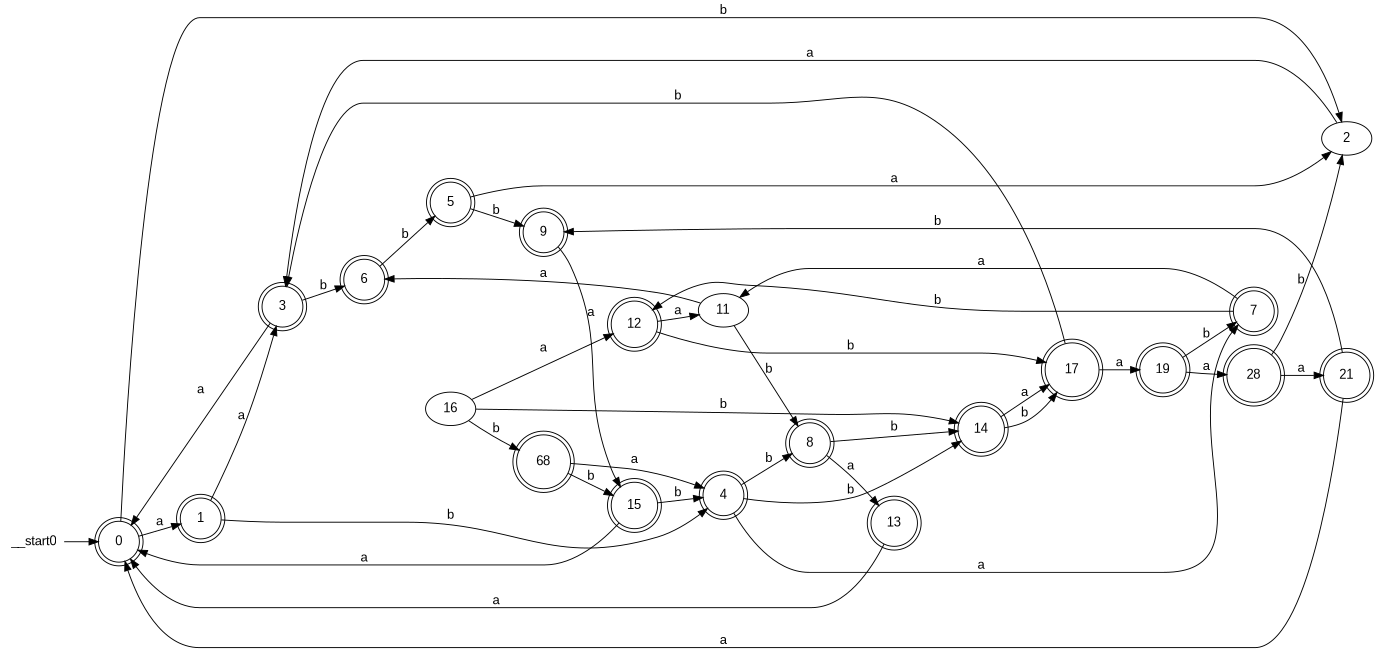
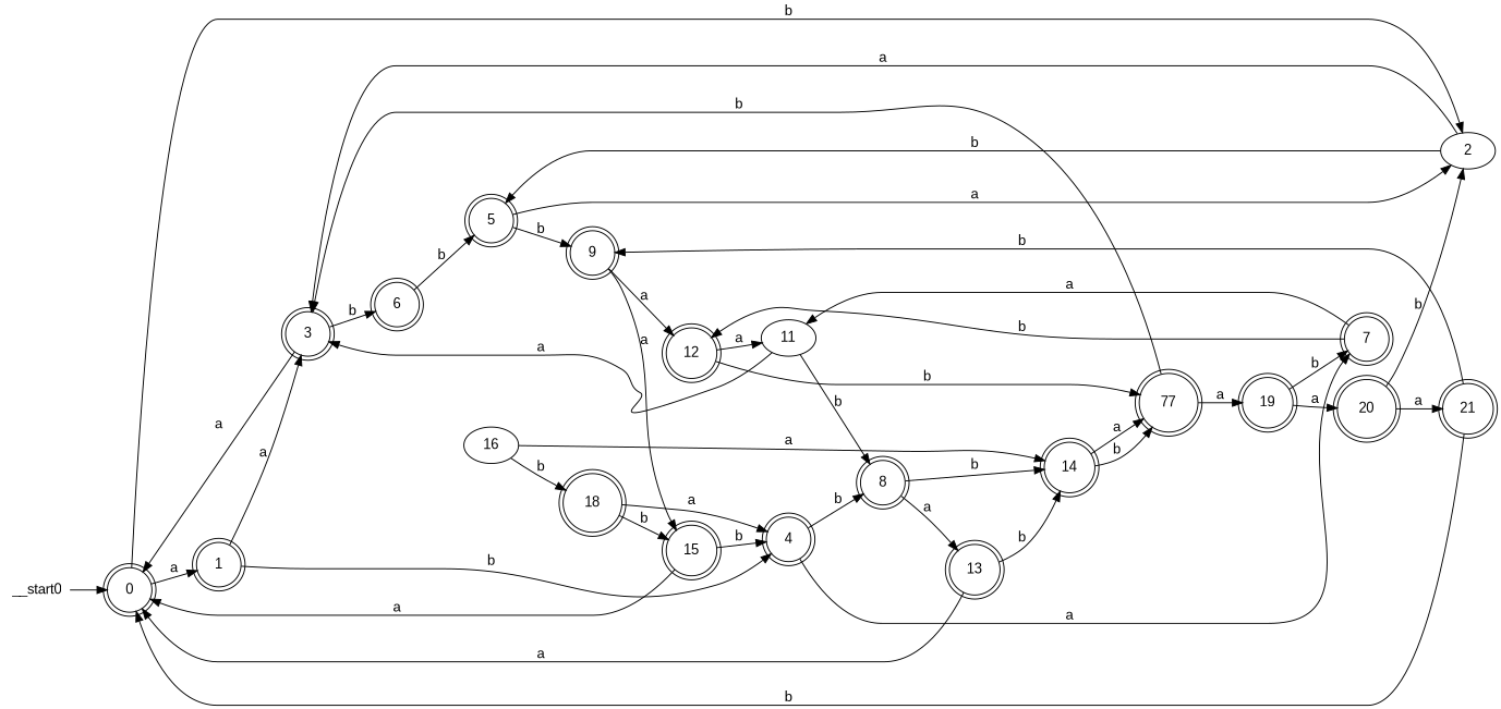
  digraph {
    fontname="Liberation Sans"
    rankdir=LR
    node [fontname="Liberation Sans" shape=doublecircle]
    edge [fontname="Liberation Sans"]
    __start0 [shape=none]
    0
    1
    2 [shape=""]
    3
    4
    5
    6
    7
    8
    9
    11 [shape=""]
    12
    13
    14
    15
-   17
+   17 [label=77]
    16 [shape=""]
-   18 [label=68]
+   18
    19
-   20 [label=28]
+   20
    21
    __start0 -> 0
    0 -> 1 [label=a]
    0 -> 2 [label=b]
    1 -> 3 [label=a]
    1 -> 4 [label=b]
    2 -> 3 [label=a]
+   2 -> 5 [label=b]
    3 -> 0 [label=a]
    3 -> 6 [label=b]
    4 -> 7 [label=a]
    4 -> 8 [label=b]
    5 -> 2 [label=a]
    5 -> 9 [label=b]
    6 -> 5 [label=b]
    7 -> 11 [label=a]
    7 -> 12 [label=b]
    8 -> 13 [label=a]
    8 -> 14 [label=b]
-   16 -> 12 [label=a]
+   9 -> 12 [label=a]
    9 -> 15 [label=a]
-   11 -> 6 [label=a]
+   11 -> 3 [label=a]
    11 -> 8 [label=b]
    12 -> 11 [label=a]
    12 -> 17 [label=b]
    13 -> 0 [label=a]
-   4 -> 14 [label=b]
+   13 -> 14 [label=b]
    14 -> 17 [label=a]
    14 -> 17 [label=b]
    15 -> 0 [label=a]
    15 -> 4 [label=b]
    17 -> 3 [label=b]
    17 -> 19 [label=a]
-   16 -> 14 [label=b]
+   16 -> 14 [label=a]
    16 -> 18 [label=b]
    18 -> 4 [label=a]
    18 -> 15 [label=b]
    19 -> 7 [label=b]
    19 -> 20 [label=a]
    20 -> 2 [label=b]
    20 -> 21 [label=a]
-   21 -> 0 [label=a]
+   21 -> 0 [label=b]
    21 -> 9 [label=b]
  }
